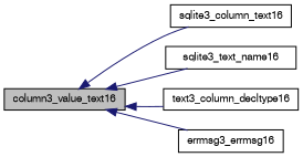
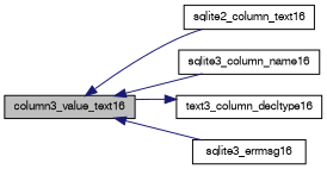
  digraph {
    rankdir=LR
    node [color=black fillcolor=white fontname=FreeSans fontsize=10 shape=record style=filled]
    edge [color=midnightblue dir=back fontname=FreeSans fontsize=10 labelfontname=FreeSans labelfontsize=10 style=solid]
    n1 [fillcolor=grey75 fontcolor=black height=0.2 label=column3_value_text16 width=0.4]
-   n2 [height=0.2 label=sqlite3_column_text16 width=0.4]
-   n3 [height=0.2 label=sqlite3_text_name16 width=0.4]
+   n2 [height=0.2 label=sqlite2_column_text16 width=0.4]
+   n3 [height=0.2 label=sqlite3_column_name16 width=0.4]
    n4 [height=0.2 label=text3_column_decltype16 width=0.4]
-   n5 [height=0.2 label=errmsg3_errmsg16 width=0.4]
+   n5 [height=0.2 label=sqlite3_errmsg16 width=0.4]
    n1 -> n2
    n1 -> n3
-   n1 -> n4
+   n4 -> n1
    n1 -> n5
  }
